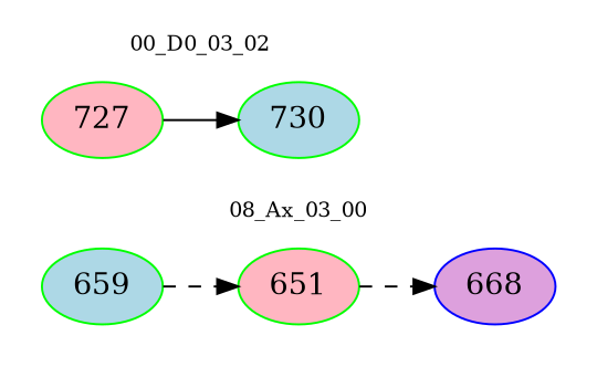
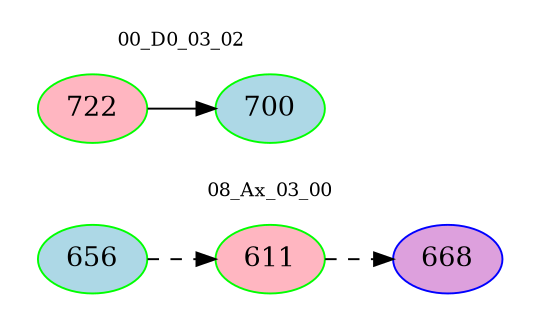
  digraph {
    rankdir=LR
    node [color=green fillcolor=lightblue style=filled]
    edge [color=black style=dashed]
-   n1 [label=659]
-   n2 [fillcolor=lightpink label=651]
+   n1 [label=656]
+   n2 [fillcolor=lightpink label=611]
    n3 [color=blue fillcolor=plum label=668]
-   n4 [fillcolor=lightpink label=727]
-   n5 [label=730]
+   n4 [fillcolor=lightpink label=722]
+   n5 [label=700]
    subgraph cluster_1 {
      color=white
      fontsize=10
      label="08_Ax_03_00"
      n1
      n2
      n3
    }
    subgraph cluster_2 {
      color=white
      fontsize=10
      label="00_D0_03_02"
      n4
      n5
    }
    n1 -> n2
    n2 -> n3
    n4 -> n5 [style=solid]
  }
